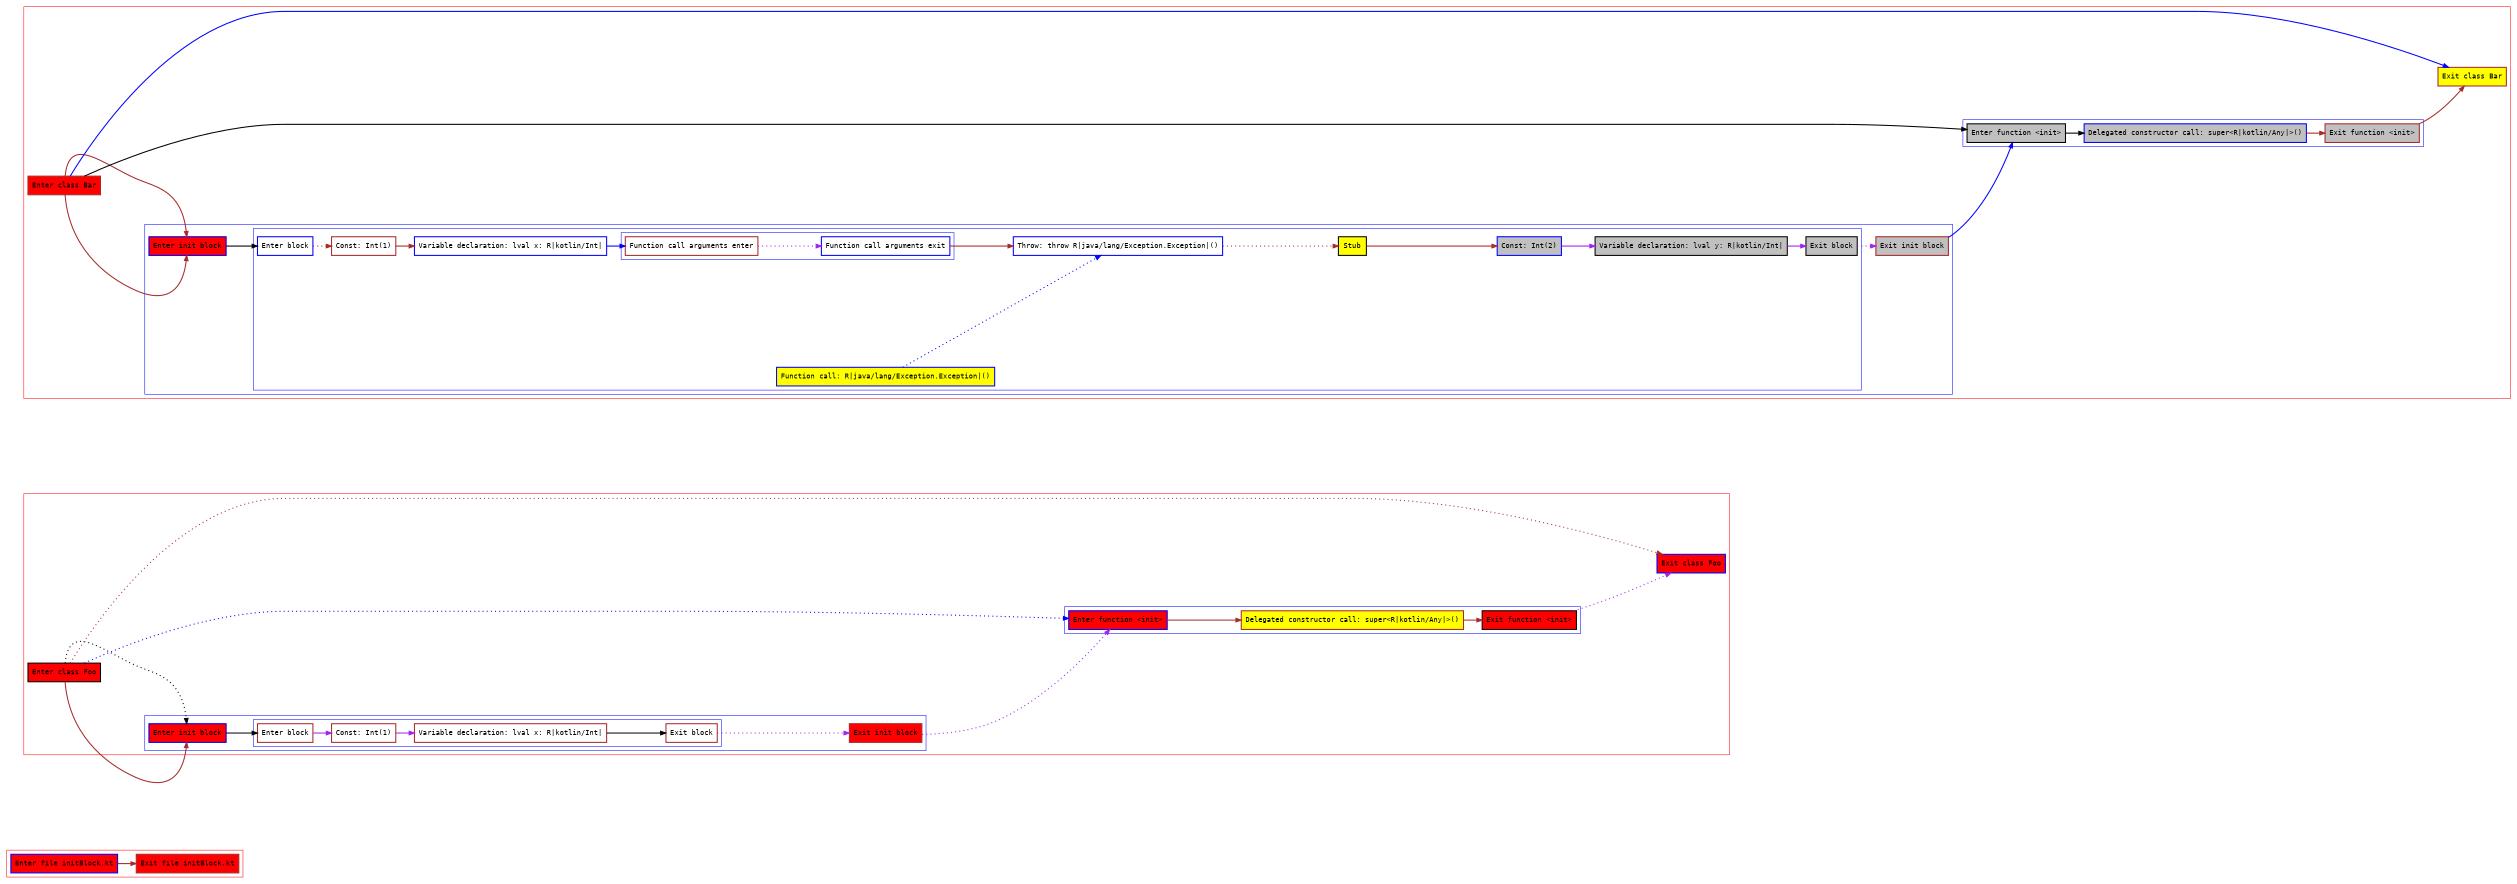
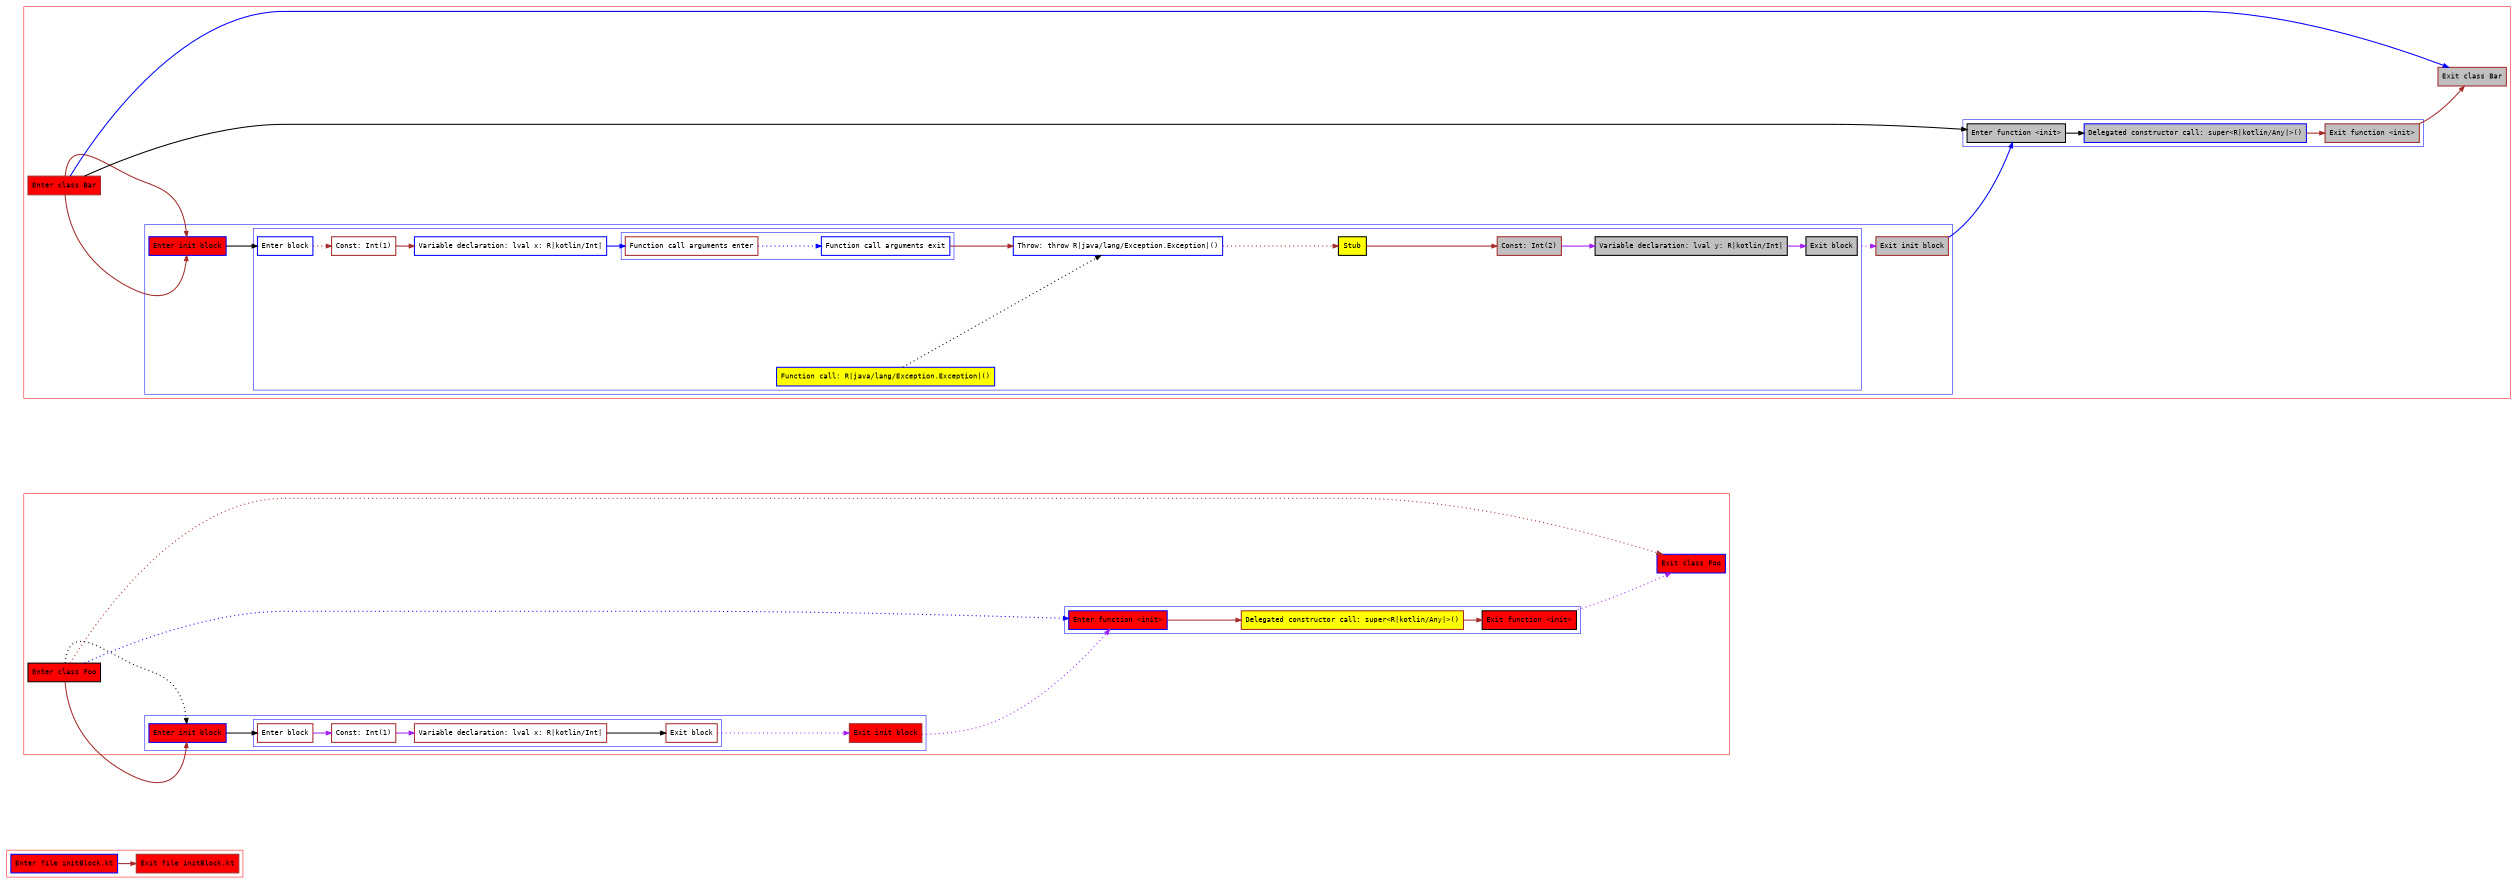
  digraph {
    fontname="DejaVu Sans Mono"
    nodesep=3
    rankdir=LR
    node [color=brown fontname="DejaVu Sans Mono" penwidth=2 shape=box style=filled]
    edge [color=brown fontname="DejaVu Sans Mono" penwidth=2 style=solid]
    n1 [color=blue fillcolor=red label="Enter file initBlock.kt"]
    n2 [fillcolor=red label="Exit file initBlock.kt"]
    n3 [label="Enter block" style=""]
    n4 [label="Const: Int(1)" style=""]
    n5 [label="Variable declaration: lval x: R|kotlin/Int|" style=""]
    n6 [label="Exit block" style=""]
    n7 [color=blue fillcolor=red label="Enter init block"]
    n8 [fillcolor=red label="Exit init block"]
    n9 [color=blue fillcolor=red label="Enter function <init>"]
    n10 [fillcolor=yellow label="Delegated constructor call: super<R|kotlin/Any|>()"]
    n11 [color=black fillcolor=red label="Exit function <init>"]
    n12 [color=black fillcolor=red label="Enter class Foo"]
    n13 [color=blue fillcolor=red label="Exit class Foo"]
    n14 [label="Function call arguments enter" style=""]
    n15 [color=blue label="Function call arguments exit" style=""]
    n16 [color=blue label="Enter block" style=""]
    n17 [label="Const: Int(1)" style=""]
    n18 [color=blue label="Variable declaration: lval x: R|kotlin/Int|" style=""]
    n19 [color=blue fillcolor=yellow label="Function call: R|java/lang/Exception.Exception|()"]
    n20 [color=blue label="Throw: throw R|java/lang/Exception.Exception|()" style=""]
    n21 [color=black fillcolor=yellow label=Stub]
-   n22 [color=blue fillcolor=gray label="Const: Int(2)"]
+   n22 [fillcolor=gray label="Const: Int(2)"]
    n23 [color=black fillcolor=gray label="Variable declaration: lval y: R|kotlin/Int|"]
    n24 [color=black fillcolor=gray label="Exit block"]
    n25 [color=blue fillcolor=red label="Enter init block"]
    n26 [fillcolor=gray label="Exit init block"]
    n27 [color=black fillcolor=gray label="Enter function <init>"]
    n28 [color=blue fillcolor=gray label="Delegated constructor call: super<R|kotlin/Any|>()"]
    n29 [fillcolor=gray label="Exit function <init>"]
    n30 [fillcolor=red label="Enter class Bar"]
-   n31 [fillcolor=yellow label="Exit class Bar"]
+   n31 [fillcolor=gray label="Exit class Bar"]
    subgraph cluster_1 {
      color=red
      n1
      n2
    }
    subgraph cluster_2 {
      color=red
      n12
      n13
      subgraph cluster_3 {
        color=blue
        n7
        n8
        subgraph cluster_4 {
          color=blue
          n3
          n4
          n5
          n6
        }
      }
      subgraph cluster_5 {
        color=blue
        n9
        n10
        n11
      }
    }
    subgraph cluster_6 {
      color=red
      n30
      n31
      subgraph cluster_7 {
        color=blue
        n25
        n26
        subgraph cluster_8 {
          color=blue
          n16
          n17
          n18
          n19
          n20
          n21
          n22
          n23
          n24
          subgraph cluster_9 {
            color=blue
            n14
            n15
          }
        }
      }
      subgraph cluster_10 {
        color=blue
        n27
        n28
        n29
      }
    }
    n1 -> n2
    n3 -> n4 [color=purple style=bold]
    n4 -> n5 [color=purple style=bold]
    n5 -> n6 [color=black]
    n6 -> n8 [color=purple style=dotted]
    n7 -> n3 [color=black style=bold]
    n8 -> n9 [color=purple style=dotted]
    n9 -> n10 [style=bold]
    n10 -> n11
    n11 -> n13 [color=purple style=dotted]
    n12 -> n7
    n12 -> n7 [color=black style=dotted]
    n12 -> n9 [color=blue style=dotted]
    n12 -> n13 [style=dotted]
-   n14 -> n15 [color=purple style=dotted]
+   n14 -> n15 [color=blue style=dotted]
    n15 -> n20
    n16 -> n17 [style=dotted]
    n17 -> n18 [style=bold]
    n18 -> n14 [color=blue style=bold]
-   n19 -> n20 [color=blue style=dotted]
+   n19 -> n20 [color=black style=dotted]
    n20 -> n21 [style=dotted]
    n21 -> n22 [style=bold]
    n22 -> n23 [color=purple]
    n23 -> n24 [color=purple style=bold]
    n24 -> n26 [color=purple style=dotted]
    n25 -> n16 [color=black]
    n26 -> n27 [color=blue style=bold]
    n27 -> n28 [color=black style=bold]
    n28 -> n29
    n29 -> n31
    n30 -> n25
    n30 -> n25
    n30 -> n27 [color=black]
    n30 -> n31 [color=blue]
  }
